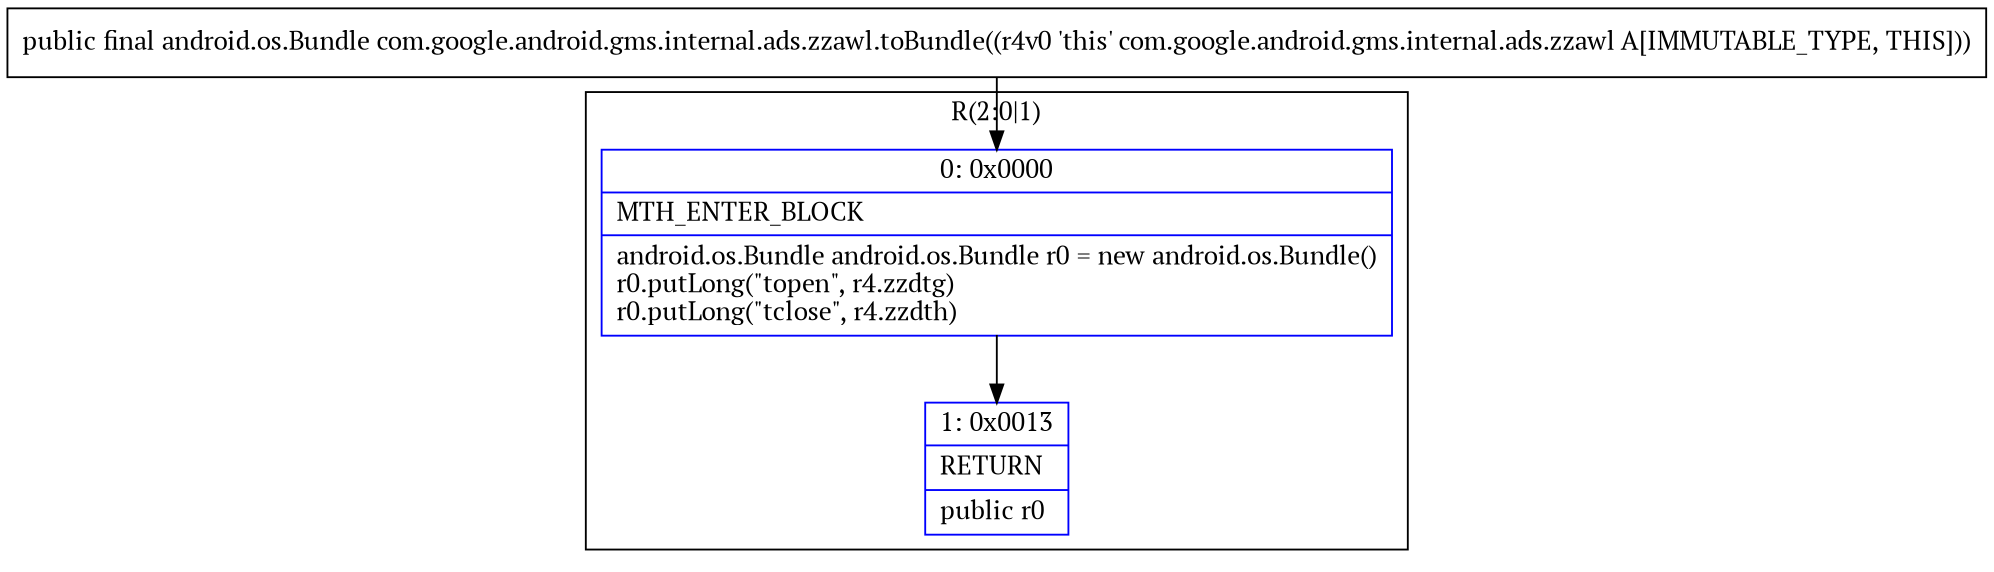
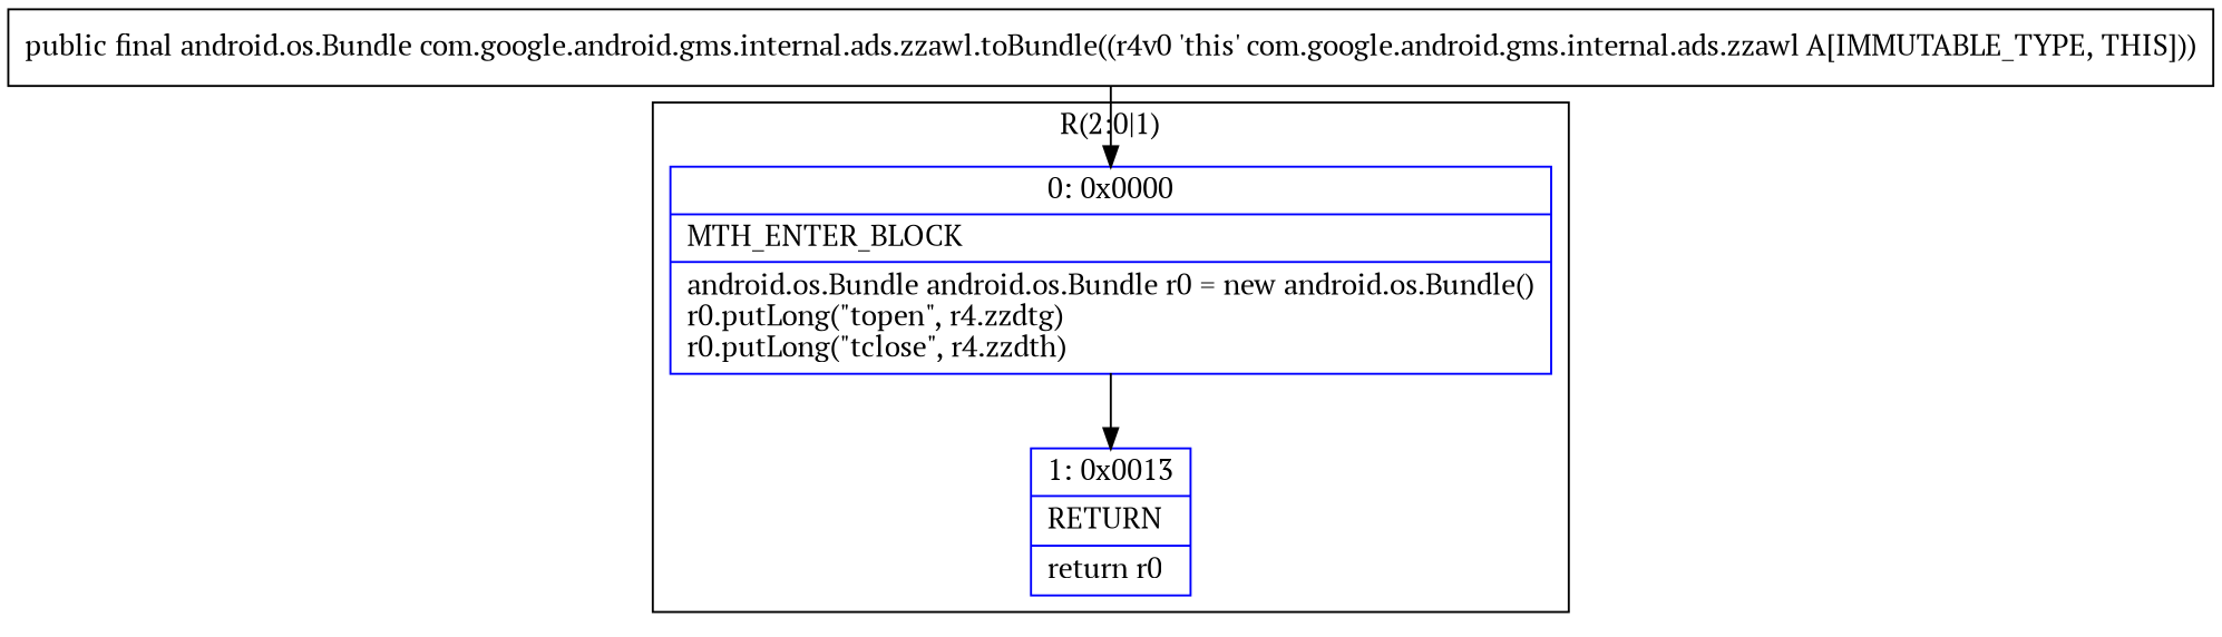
  digraph {
    fontname="PT Serif"
    node [color=blue shape=record fontname="PT Serif"]
    edge [fontname="PT Serif"]
    n1 [label="{0\:\ 0x0000|MTH_ENTER_BLOCK\l|android.os.Bundle android.os.Bundle r0 = new android.os.Bundle()\lr0.putLong(\"topen\", r4.zzdtg)\lr0.putLong(\"tclose\", r4.zzdth)\l}"]
-   n2 [label="{1\:\ 0x0013|RETURN\l|public r0\l}"]
+   n2 [label="{1\:\ 0x0013|RETURN\l|return r0\l}"]
    n3 [label="{public final android.os.Bundle com.google.android.gms.internal.ads.zzawl.toBundle((r4v0 'this' com.google.android.gms.internal.ads.zzawl A[IMMUTABLE_TYPE, THIS])) }" color=""]
    subgraph cluster_1 {
      label="R(2:0|1)"
      n1
      n2
    }
    n1 -> n2
    n3 -> n1
  }
